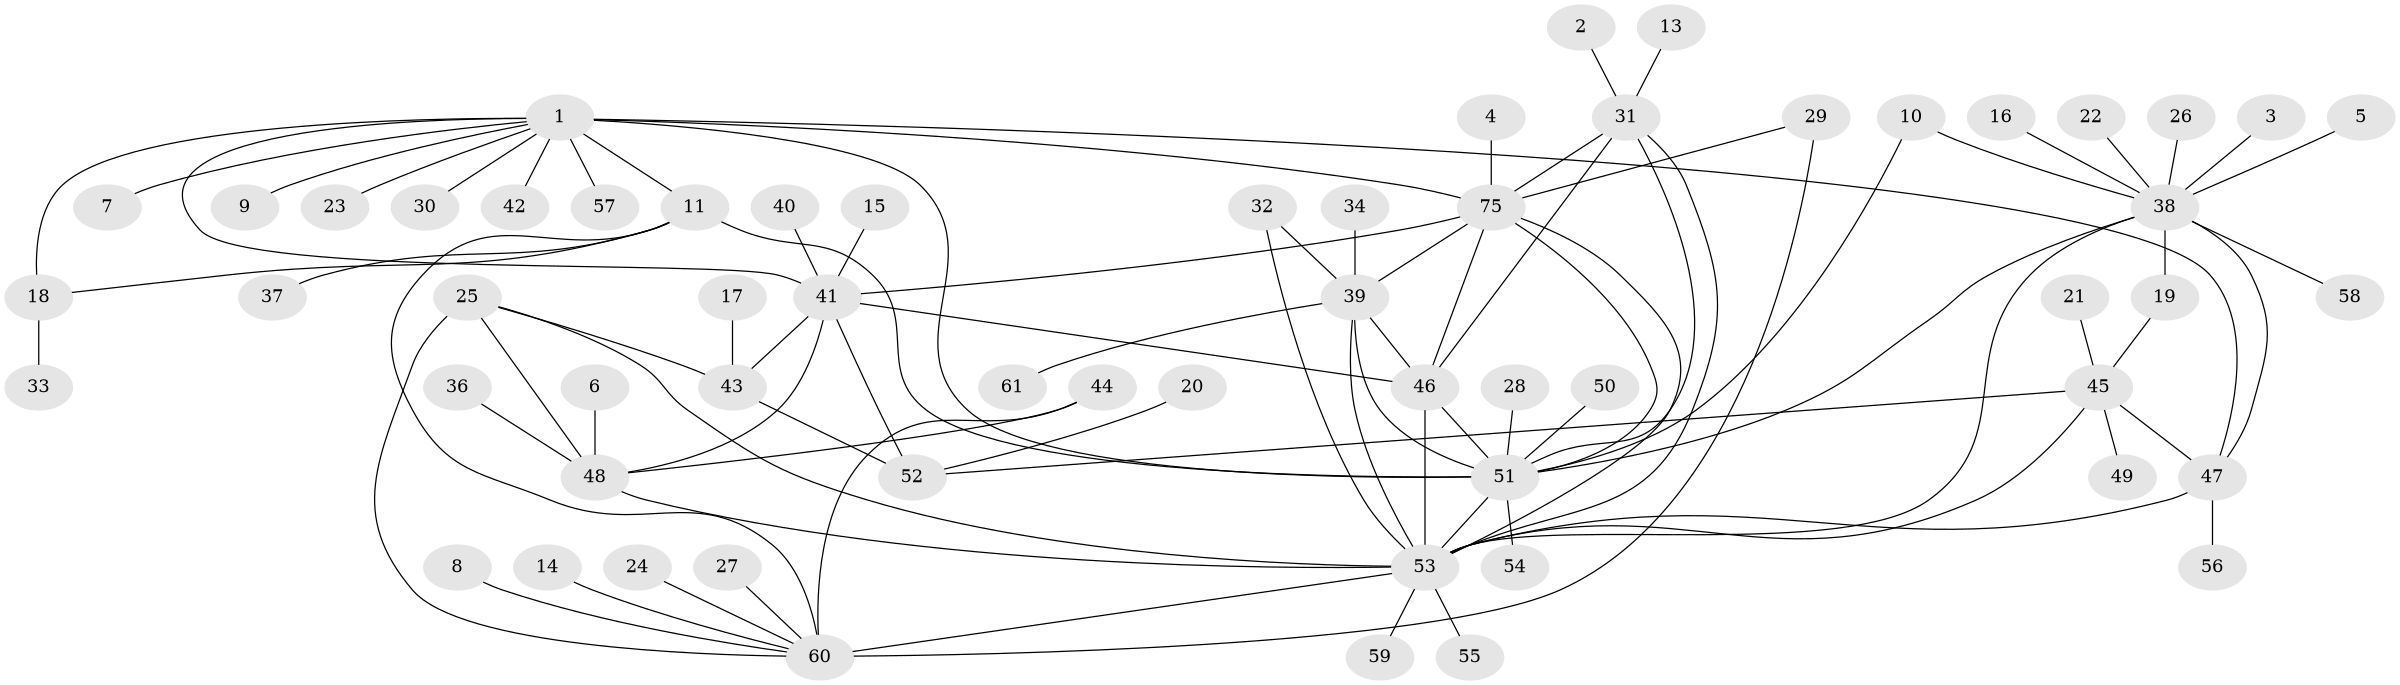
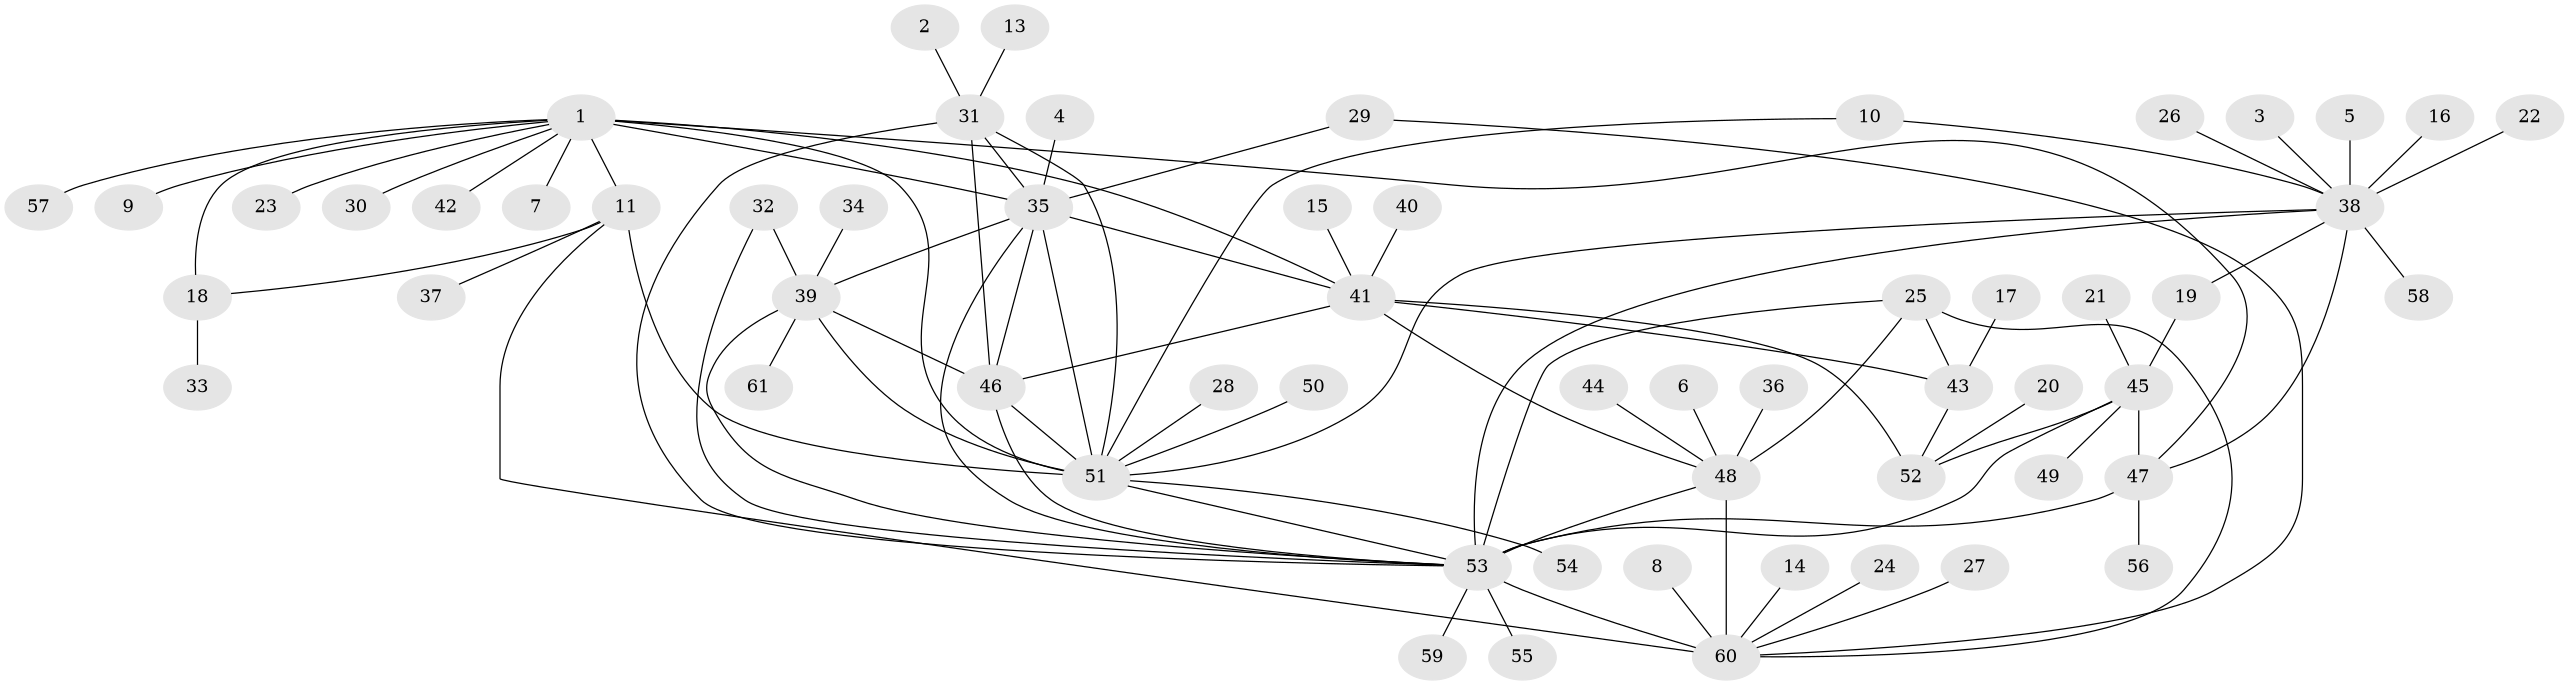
  graph {
    node [color=gray90 style=filled]
    edge [weight=1.0]
    1
    7
    9
    11
    18
    23
    30
-   35 [label=75]
+   35
    41
    42
    47
    51
    57
    60
    37
    33
    53
    39
    46
    48
    43
    52
    56
    54
    2
    31
    3
    38
    19
    58
    4
    5
    6
    8
    10
    13
    14
    15
    16
    17
    45
    49
    20
    21
    22
    24
    25
    55
    59
    26
    27
    28
    29
    61
    32
    34
    36
    40
    44
    50
    1 -- 7
    1 -- 9
    1 -- 11 [weight=4.0]
    1 -- 18 [weight=4.0]
    1 -- 23
    1 -- 30
    1 -- 35
    1 -- 41
    1 -- 42
    1 -- 47
    1 -- 51 [weight=3.0]
    1 -- 57
    11 -- 18
    11 -- 51
    11 -- 60
    11 -- 37
    18 -- 33
    35 -- 41
    35 -- 51
    35 -- 53
    35 -- 39
    35 -- 46
    41 -- 46
    41 -- 48
    41 -- 43
    41 -- 52 [weight=4.0]
    47 -- 53
    47 -- 56
    51 -- 53
    51 -- 54
    53 -- 60 [weight=4.0]
    53 -- 55
    53 -- 59
    39 -- 51
    39 -- 53
    39 -- 46
    39 -- 61
    46 -- 51
    46 -- 53
-   44 -- 60 [weight=3.0]
+   48 -- 60 [weight=3.0]
    48 -- 53
    43 -- 52 [weight=4.0]
    2 -- 31
    31 -- 35
    31 -- 51
    31 -- 53
    31 -- 46
    3 -- 38
    38 -- 47
    38 -- 51
    38 -- 53 [weight=2.0]
    38 -- 19 [weight=3.0]
    38 -- 58
    19 -- 45
    4 -- 35
    5 -- 38
    6 -- 48
    8 -- 60
    10 -- 51
    10 -- 38
    13 -- 31
    14 -- 60
    15 -- 41
    16 -- 38
    17 -- 43
    45 -- 47 [weight=3.0]
    45 -- 53 [weight=3.0]
    45 -- 52
    45 -- 49
    20 -- 52
    21 -- 45
    22 -- 38
    24 -- 60
    25 -- 60 [weight=3.0]
    25 -- 53
    25 -- 48
    25 -- 43
    26 -- 38
    27 -- 60
    28 -- 51
    29 -- 35
    29 -- 60
    32 -- 53
    32 -- 39
    34 -- 39
    36 -- 48
    40 -- 41
    44 -- 48
    50 -- 51
  }
